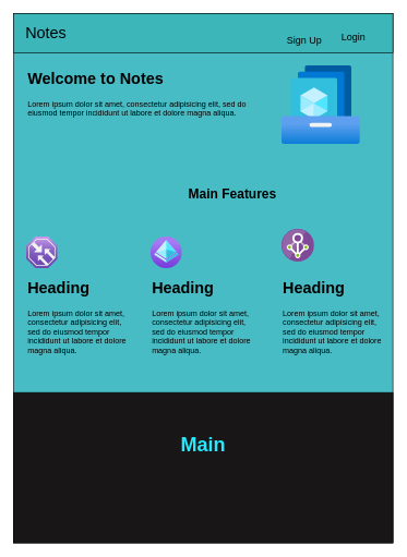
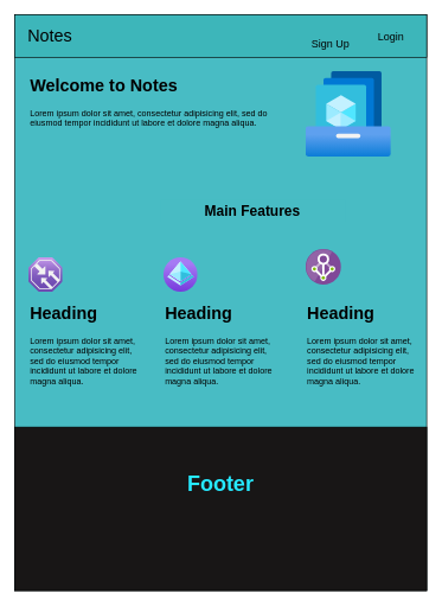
  <mxCell id="0" />
  <mxCell id="1" parent="0" />
  <mxCell id="2" value="" style="rounded=0;whiteSpace=wrap;html=1;fillColor=#48BCC4;" parent="1" vertex="1"><mxGeometry x="20" width="580" height="810" as="geometry" y="20" /></mxCell>
  <mxCell id="3" value="" style="rounded=1;whiteSpace=wrap;html=1;movable=1;resizable=1;rotatable=1;deletable=1;editable=1;locked=0;connectable=1;arcSize=0;fillColor=#3DB6BA;" parent="1" vertex="1"><mxGeometry x="20" width="580" height="60" as="geometry" y="20" /></mxCell>
  <mxCell id="4" value="&lt;font style=&quot;font-size: 24px;&quot;&gt;Notes&lt;/font&gt;" style="text;html=1;align=center;verticalAlign=middle;whiteSpace=wrap;rounded=0;movable=1;resizable=1;rotatable=1;deletable=1;editable=1;locked=0;connectable=1;" parent="1" vertex="1"><mxGeometry x="30" y="30" width="80" height="40" as="geometry" /></mxCell>
- <mxCell id="5" value="&lt;font style=&quot;font-size: 15px;&quot;&gt;Login&lt;/font&gt;" style="text;html=1;align=center;verticalAlign=middle;whiteSpace=wrap;rounded=0;movable=1;resizable=1;rotatable=1;deletable=1;editable=1;locked=0;connectable=1;" parent="1" vertex="1"><mxGeometry x="510" y="40" width="60" height="30" as="geometry" /></mxCell>
+ <mxCell id="5" value="&lt;font style=&quot;font-size: 15px;&quot;&gt;Login&lt;/font&gt;" style="text;html=1;align=center;verticalAlign=middle;whiteSpace=wrap;rounded=0;movable=1;resizable=1;rotatable=1;deletable=1;editable=1;locked=0;connectable=1;" parent="1" vertex="1"><mxGeometry x="520" y="35" width="60" height="30" as="geometry" /></mxCell>
  <mxCell id="6" value="&lt;font style=&quot;font-size: 15px;&quot;&gt;Sign Up&lt;/font&gt;" style="text;html=1;align=center;verticalAlign=middle;whiteSpace=wrap;rounded=0;movable=1;resizable=1;rotatable=1;deletable=1;editable=1;locked=0;connectable=1;" parent="1" vertex="1"><mxGeometry x="435" y="45" width="60" height="30" as="geometry" /></mxCell>
  <mxCell id="7" value="&lt;h1 style=&quot;margin-top: 0px;&quot;&gt;Welcome to Notes&lt;/h1&gt;&lt;p&gt;Lorem ipsum dolor sit amet, consectetur adipisicing elit, sed do eiusmod tempor incididunt ut labore et dolore magna aliqua.&lt;/p&gt;" style="text;html=1;whiteSpace=wrap;overflow=hidden;rounded=0;" parent="1" vertex="1"><mxGeometry x="40" y="100" width="360" height="170" as="geometry" /></mxCell>
  <mxCell id="8" value="&lt;h1 style=&quot;margin-top: 0px;&quot;&gt;Heading&lt;/h1&gt;&lt;p&gt;Lorem ipsum dolor sit amet, consectetur adipisicing elit, sed do eiusmod tempor incididunt ut labore et dolore magna aliqua.&lt;/p&gt;" style="text;html=1;whiteSpace=wrap;overflow=hidden;rounded=0;" parent="1" vertex="1"><mxGeometry x="40" y="420" width="160" height="150" as="geometry" /></mxCell>
  <mxCell id="9" value="&lt;h1 style=&quot;margin-top: 0px;&quot;&gt;Heading&lt;/h1&gt;&lt;p&gt;Lorem ipsum dolor sit amet, consectetur adipisicing elit, sed do eiusmod tempor incididunt ut labore et dolore magna aliqua.&lt;/p&gt;" style="text;html=1;whiteSpace=wrap;overflow=hidden;rounded=0;" parent="1" vertex="1"><mxGeometry x="230" y="420" width="160" height="150" as="geometry" /></mxCell>
  <mxCell id="10" value="&lt;h1 style=&quot;margin-top: 0px;&quot;&gt;Heading&lt;/h1&gt;&lt;p&gt;Lorem ipsum dolor sit amet, consectetur adipisicing elit, sed do eiusmod tempor incididunt ut labore et dolore magna aliqua.&lt;/p&gt;" style="text;html=1;whiteSpace=wrap;overflow=hidden;rounded=0;" parent="1" vertex="1"><mxGeometry x="430" y="420" width="160" height="150" as="geometry" /></mxCell>
  <mxCell id="11" value="" style="rounded=0;whiteSpace=wrap;html=1;fillColor=#181616;" parent="1" vertex="1"><mxGeometry x="20" y="600" width="580" height="230" as="geometry" /></mxCell>
- <mxCell id="12" value="&lt;font color=&quot;#26e9ff&quot; size=&quot;1&quot; style=&quot;&quot;&gt;&lt;b style=&quot;font-size: 30px;&quot;&gt;Main&lt;/b&gt;&lt;/font&gt;" style="text;html=1;align=center;verticalAlign=middle;whiteSpace=wrap;rounded=0;movable=1;resizable=1;rotatable=1;deletable=1;editable=1;locked=0;connectable=1;" parent="1" vertex="1"><mxGeometry x="250" y="660" width="120" height="40" as="geometry" /></mxCell>
+ <mxCell id="12" value="&lt;font color=&quot;#26e9ff&quot; size=&quot;1&quot; style=&quot;&quot;&gt;&lt;b style=&quot;font-size: 30px;&quot;&gt;Footer&lt;/b&gt;&lt;/font&gt;" style="text;html=1;align=center;verticalAlign=middle;whiteSpace=wrap;rounded=0;movable=1;resizable=1;rotatable=1;deletable=1;editable=1;locked=0;connectable=1;" parent="1" vertex="1"><mxGeometry x="250" y="660" width="120" height="40" as="geometry" /></mxCell>
  <mxCell id="13" value="&lt;b&gt;&lt;font style=&quot;font-size: 20px;&quot;&gt;Main Features&lt;/font&gt;&lt;/b&gt;" style="text;html=1;align=center;verticalAlign=middle;whiteSpace=wrap;rounded=0;fillColor=#48BCC4;" parent="1" vertex="1"><mxGeometry x="225" y="280" width="260" height="30" as="geometry" /></mxCell>
  <mxCell id="14" value="" style="image;aspect=fixed;html=1;points=[];align=center;fontSize=12;image=img/lib/azure2/networking/Traffic_Manager_Profiles.svg;" parent="1" vertex="1"><mxGeometry x="40" y="362" width="48" height="48" as="geometry" /></mxCell>
  <mxCell id="15" value="" style="image;aspect=fixed;html=1;points=[];align=center;fontSize=12;image=img/lib/azure2/identity/Azure_AD_Privilege_Identity_Management.svg;" parent="1" vertex="1"><mxGeometry x="230" y="362" width="48" height="48" as="geometry" /></mxCell>
  <mxCell id="16" value="" style="image;sketch=0;aspect=fixed;html=1;points=[];align=center;fontSize=12;image=img/lib/mscae/Azure_AD_Privileged_Identity_Management.svg;" parent="1" vertex="1"><mxGeometry x="430" y="350" width="50" height="50" as="geometry" /></mxCell>
  <mxCell id="17" value="" style="image;aspect=fixed;html=1;points=[];align=center;fontSize=12;image=img/lib/azure2/compute/Shared_Image_Galleries.svg;" parent="1" vertex="1"><mxGeometry x="430" y="100" width="120" height="120" as="geometry" /></mxCell>
